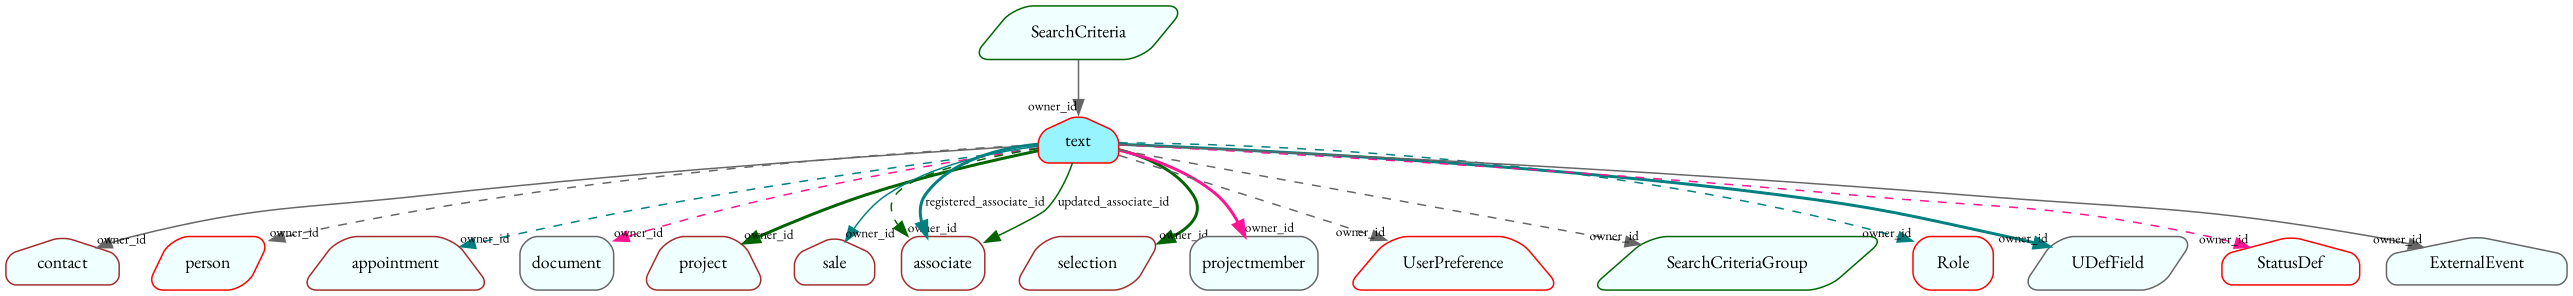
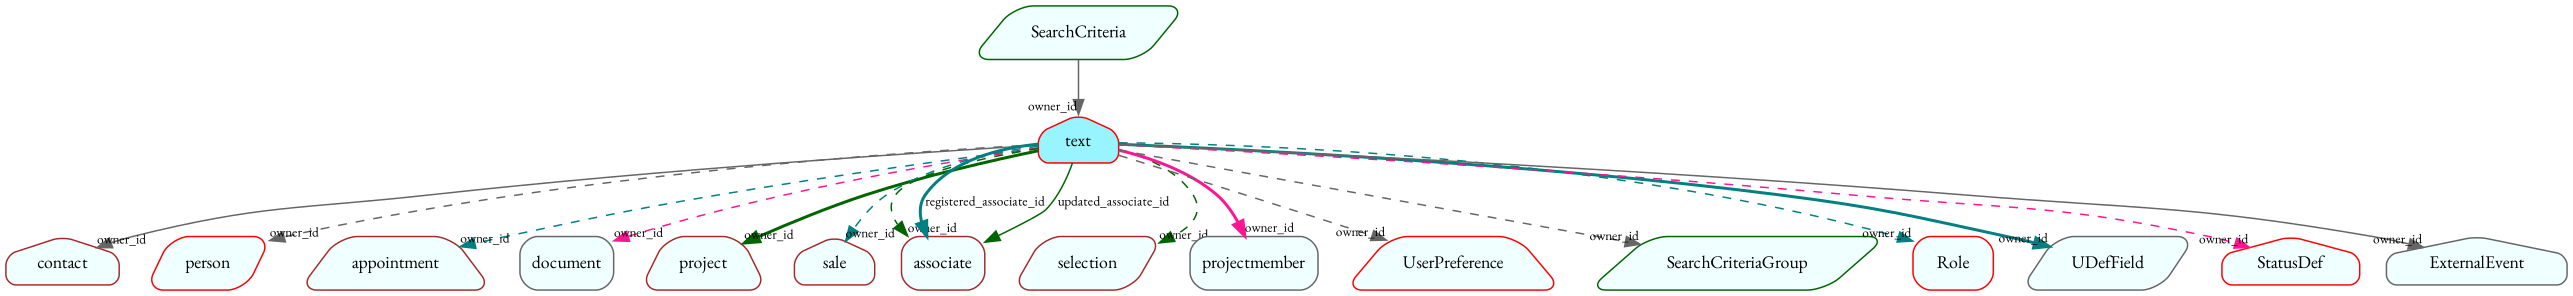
  digraph {
    fontname="EB Garamond"
    node [color=brown fillcolor=azure1 fontname="EB Garamond" fontsize=12 shape=house style="rounded, filled"]
    edge [color=gray40 fontname="EB Garamond" fontsize=9 headlabel=owner_id style=dashed]
    text [color=red fillcolor=cadetblue1]
    contact
    person [color=red shape=parallelogram]
    appointment [shape=trapezium]
    document [color=gray40 shape=box]
    project [shape=trapezium]
    sale
    associate [shape=box]
    selection [shape=parallelogram]
    projectmember [color=gray40 shape=box]
    UserPreference [color=red shape=trapezium]
    SearchCriteriaGroup [color=darkgreen shape=parallelogram]
    Role [color=red shape=box]
    UDefField [color=gray40 shape=parallelogram]
    StatusDef [color=red]
    ExternalEvent [color=gray40]
    SearchCriteria [color=darkgreen shape=parallelogram]
    text -> contact [style=solid]
    text -> person
    text -> appointment [color=teal]
    text -> document [color=deeppink]
    text -> project [color=darkgreen style=bold]
-   text -> sale [color=teal style=solid]
+   text -> sale [color=teal]
    text -> associate [color=darkgreen]
    text -> associate [color=teal label=registered_associate_id style=bold headlabel=""]
    text -> associate [color=darkgreen label=updated_associate_id style=solid headlabel=""]
-   text -> selection [color=darkgreen style=bold]
+   text -> selection [color=darkgreen]
    text -> projectmember [color=deeppink style=bold]
    text -> UserPreference
    text -> SearchCriteriaGroup
    text -> Role [color=teal]
    text -> UDefField [color=teal style=bold]
    text -> StatusDef [color=deeppink]
    text -> ExternalEvent [style=solid]
    SearchCriteria -> text [style=solid]
  }
